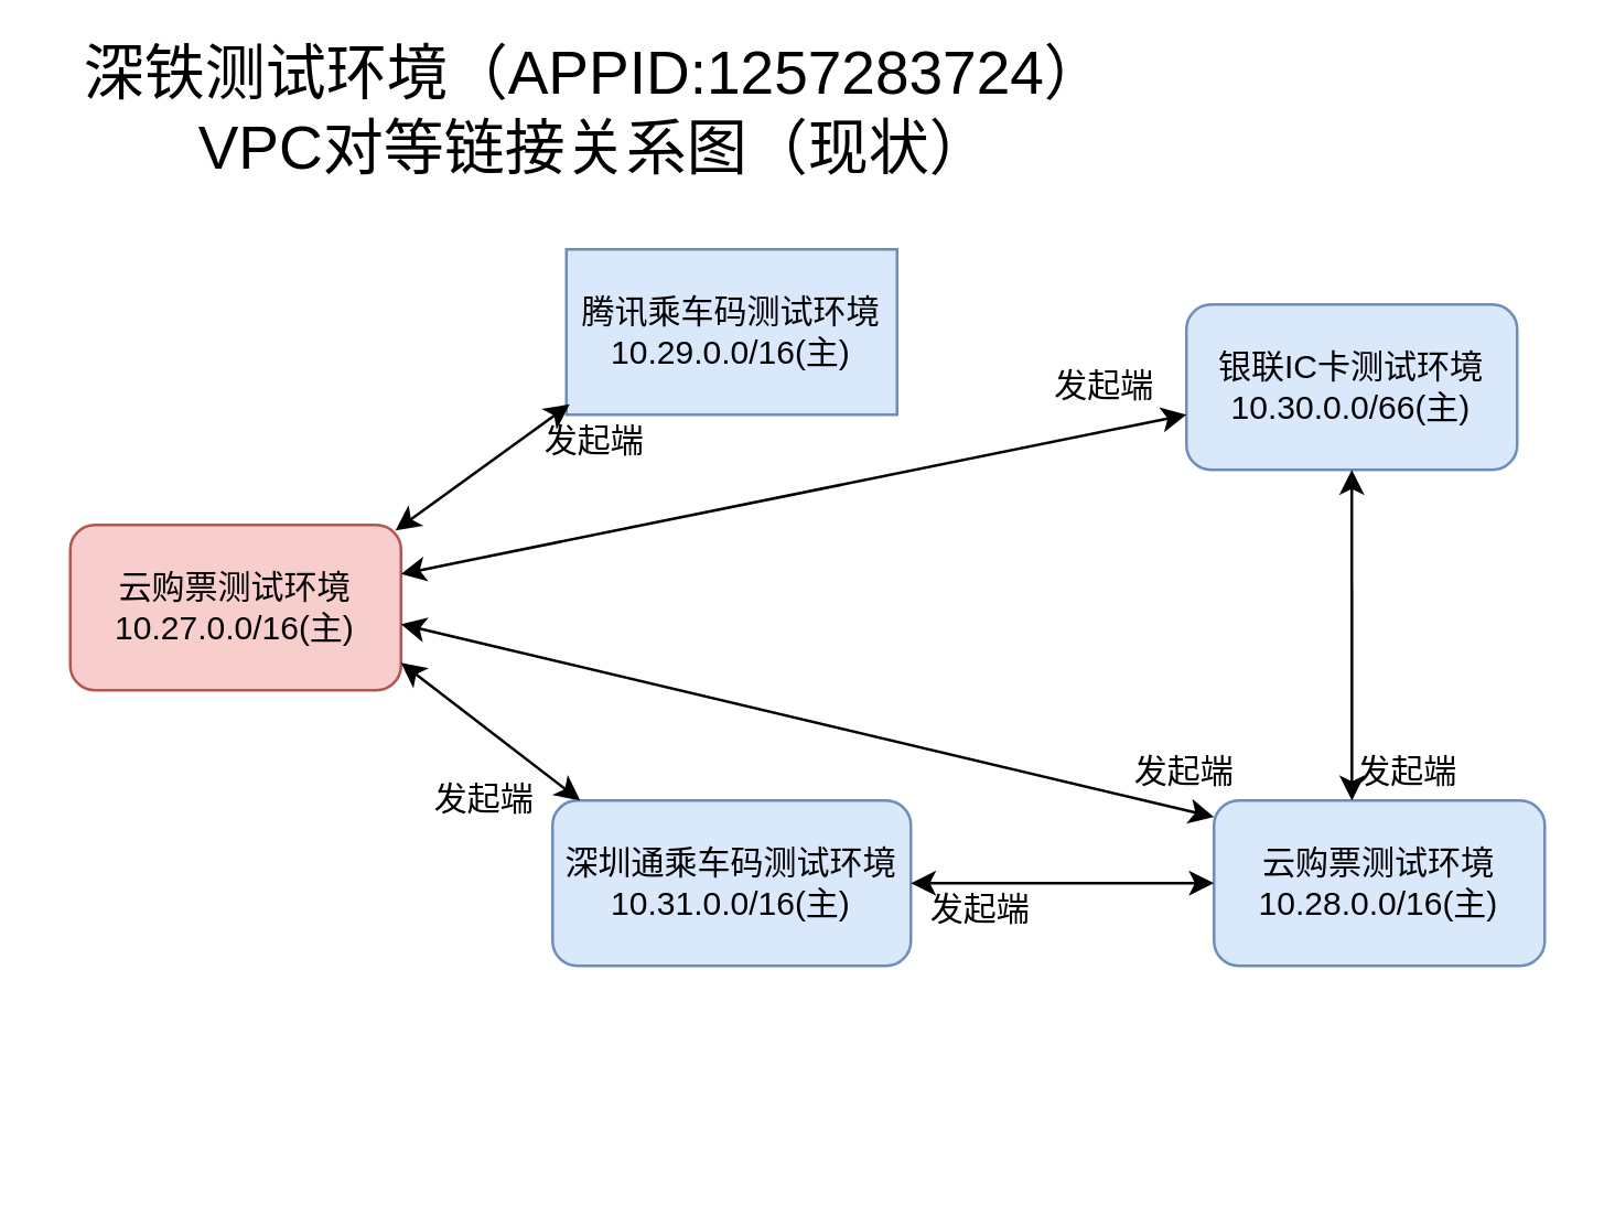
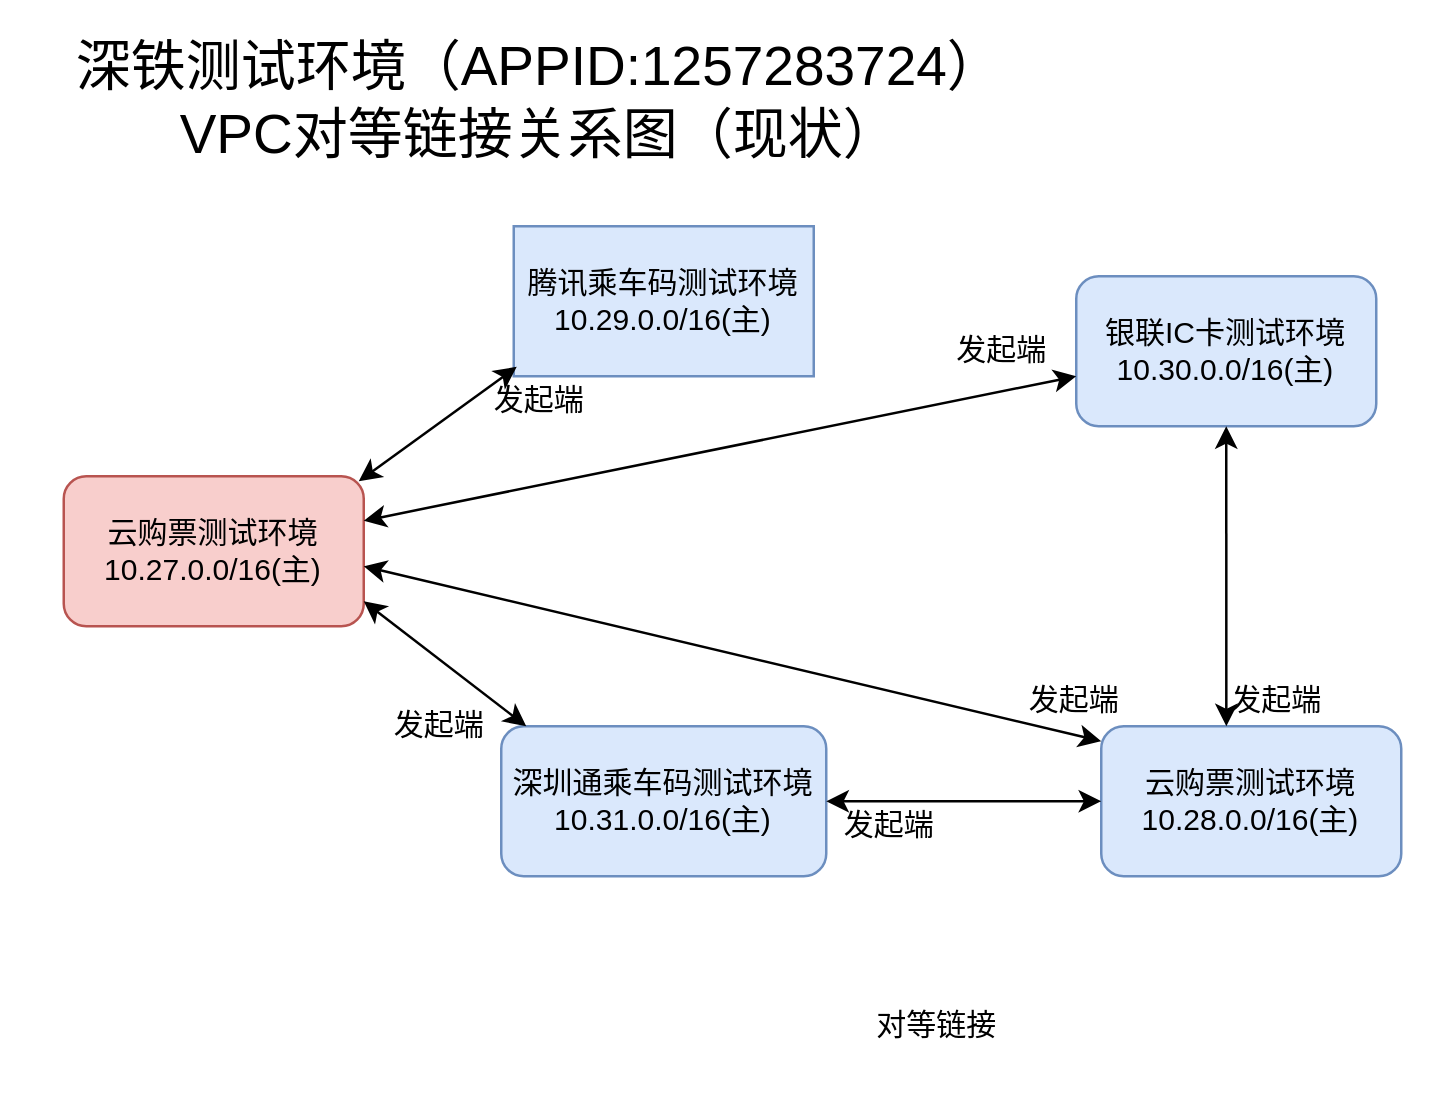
  <mxCell id="0" />
  <mxCell id="1" parent="0" />
  <mxCell id="2" value="云购票测试环境&lt;br&gt;10.27.0.0/16(主)" style="rounded=1;whiteSpace=wrap;html=1;fillColor=#f8cecc;strokeColor=#b85450;" vertex="1" parent="1"><mxGeometry x="25" y="190" width="120" height="60" as="geometry" /></mxCell>
  <mxCell id="3" value="云购票测试环境&lt;br&gt;10.28.0.0/16(主)" style="rounded=1;whiteSpace=wrap;html=1;fillColor=#dae8fc;strokeColor=#6c8ebf;" vertex="1" parent="1"><mxGeometry x="440" y="290" width="120" height="60" as="geometry" /></mxCell>
- <mxCell id="4" value="银联IC卡测试环境&lt;br&gt;10.30.0.0/66(主)" style="rounded=1;whiteSpace=wrap;html=1;fillColor=#dae8fc;strokeColor=#6c8ebf;" vertex="1" parent="1"><mxGeometry x="430" y="110" width="120" height="60" as="geometry" /></mxCell>
+ <mxCell id="4" value="银联IC卡测试环境&lt;br&gt;10.30.0.0/16(主)" style="rounded=1;whiteSpace=wrap;html=1;fillColor=#dae8fc;strokeColor=#6c8ebf;" vertex="1" parent="1"><mxGeometry x="430" y="110" width="120" height="60" as="geometry" /></mxCell>
  <mxCell id="5" value="腾讯乘车码测试环境&lt;br&gt;10.29.0.0/16(主)" style="whiteSpace=wrap;html=1;fillColor=#dae8fc;strokeColor=#6c8ebf;rounded=0;" vertex="1" parent="1"><mxGeometry x="205" y="90" width="120" height="60" as="geometry" /></mxCell>
  <mxCell id="6" value="&lt;font style=&quot;font-size: 22px&quot;&gt;深铁测试环境（APPID:1257283724）&lt;br&gt;VPC对等链接关系图（现状）&lt;/font&gt;" style="text;html=1;align=center;verticalAlign=middle;resizable=0;points=[];autosize=1;strokeColor=none;fillColor=none;" vertex="1" parent="1"><mxGeometry x="20" y="20" width="390" height="40" as="geometry" /></mxCell>
  <mxCell id="7" value="深圳通乘车码测试环境&lt;br&gt;10.31.0.0/16(主)" style="rounded=1;whiteSpace=wrap;html=1;fillColor=#dae8fc;strokeColor=#6c8ebf;" vertex="1" parent="1"><mxGeometry x="200" y="290" width="130" height="60" as="geometry" /></mxCell>
+ <mxCell id="8" value="对等链接" style="text;html=1;align=center;verticalAlign=middle;resizable=0;points=[];autosize=1;strokeColor=none;fillColor=none;fontSize=12;" vertex="1" parent="1"><mxGeometry x="344" y="400" width="60" height="20" as="geometry" /></mxCell>
  <mxCell id="9" value="" style="endArrow=classic;startArrow=classic;html=1;rounded=0;fontSize=12;strokeColor=default;" edge="1" parent="1"><mxGeometry width="50" height="50" relative="1" as="geometry"><mxPoint x="210" y="290" as="sourcePoint" /><mxPoint x="145" y="240" as="targetPoint" /></mxGeometry></mxCell>
  <mxCell id="10" value="" style="endArrow=classic;startArrow=classic;html=1;rounded=0;fontSize=12;strokeColor=default;entryX=0;entryY=0.5;entryDx=0;entryDy=0;" edge="1" parent="1" target="3"><mxGeometry width="50" height="50" relative="1" as="geometry"><mxPoint x="330" y="320" as="sourcePoint" /><mxPoint x="380" y="270" as="targetPoint" /></mxGeometry></mxCell>
  <mxCell id="11" value="发起端" style="text;html=1;align=center;verticalAlign=middle;resizable=0;points=[];autosize=1;strokeColor=none;fillColor=none;fontSize=12;" vertex="1" parent="1"><mxGeometry x="150" y="280" width="50" height="20" as="geometry" /></mxCell>
  <mxCell id="12" value="发起端" style="text;html=1;align=center;verticalAlign=middle;resizable=0;points=[];autosize=1;strokeColor=none;fillColor=none;fontSize=12;" vertex="1" parent="1"><mxGeometry x="330" y="320" width="50" height="20" as="geometry" /></mxCell>
  <mxCell id="13" value="" style="endArrow=classic;startArrow=classic;html=1;rounded=0;fontSize=12;strokeColor=default;exitX=0.417;exitY=0;exitDx=0;exitDy=0;exitPerimeter=0;" edge="1" parent="1" source="3"><mxGeometry width="50" height="50" relative="1" as="geometry"><mxPoint x="440" y="220" as="sourcePoint" /><mxPoint x="490" y="170" as="targetPoint" /></mxGeometry></mxCell>
  <mxCell id="14" value="" style="endArrow=classic;startArrow=classic;html=1;rounded=0;fontSize=12;strokeColor=default;entryX=1;entryY=0.5;entryDx=0;entryDy=0;" edge="1" parent="1"><mxGeometry width="50" height="50" relative="1" as="geometry"><mxPoint x="440" y="296" as="sourcePoint" /><mxPoint x="145" y="226" as="targetPoint" /><Array as="points"><mxPoint x="440" y="296" /></Array></mxGeometry></mxCell>
  <mxCell id="15" value="" style="endArrow=classic;startArrow=classic;html=1;rounded=0;fontSize=12;strokeColor=default;entryX=0.01;entryY=0.937;entryDx=0;entryDy=0;entryPerimeter=0;" edge="1" parent="1" target="5"><mxGeometry width="50" height="50" relative="1" as="geometry"><mxPoint x="143" y="192" as="sourcePoint" /><mxPoint x="201.92" y="148.22" as="targetPoint" /><Array as="points"><mxPoint x="143" y="192" /></Array></mxGeometry></mxCell>
  <mxCell id="16" value="发起端" style="text;html=1;align=center;verticalAlign=middle;resizable=0;points=[];autosize=1;strokeColor=none;fillColor=none;fontSize=12;" vertex="1" parent="1"><mxGeometry x="485" y="270" width="50" height="20" as="geometry" /></mxCell>
  <mxCell id="17" value="发起端" style="text;html=1;align=center;verticalAlign=middle;resizable=0;points=[];autosize=1;strokeColor=none;fillColor=none;fontSize=12;" vertex="1" parent="1"><mxGeometry x="404" y="270" width="50" height="20" as="geometry" /></mxCell>
  <mxCell id="18" value="发起端" style="text;html=1;align=center;verticalAlign=middle;resizable=0;points=[];autosize=1;strokeColor=none;fillColor=none;fontSize=12;" vertex="1" parent="1"><mxGeometry x="190" y="150" width="50" height="20" as="geometry" /></mxCell>
  <mxCell id="19" value="" style="endArrow=classic;startArrow=classic;html=1;rounded=0;fontSize=12;strokeColor=default;" edge="1" parent="1" source="2"><mxGeometry width="50" height="50" relative="1" as="geometry"><mxPoint x="300" y="220" as="sourcePoint" /><mxPoint x="430" y="150" as="targetPoint" /></mxGeometry></mxCell>
  <mxCell id="20" value="发起端" style="text;html=1;align=center;verticalAlign=middle;resizable=0;points=[];autosize=1;strokeColor=none;fillColor=none;fontSize=12;" vertex="1" parent="1"><mxGeometry x="375" y="130" width="50" height="20" as="geometry" /></mxCell>
